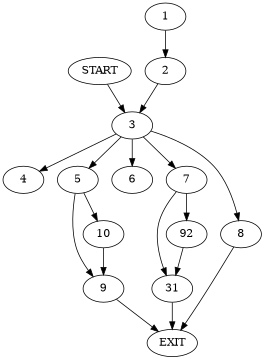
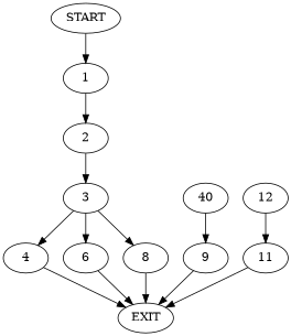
  digraph {
    n1 [label=START]
    1
    2
    n4 [label=EXIT]
    3
    4
-   5
    6
-   7
    8
    9
-   10
-   11 [label=31]
-   12 [label=92]
-   n1 -> 3
+   10 [label=40]
+   11
+   12
+   n1 -> 1
    1 -> 2
    2 -> 3
    3 -> 4
-   3 -> 5
    3 -> 6
-   3 -> 7
    3 -> 8
-   5 -> 9
-   5 -> 10
-   7 -> 11
-   7 -> 12
+   4 -> n4
+   6 -> n4
    8 -> n4
    9 -> n4
    10 -> 9
    11 -> n4
    12 -> 11
  }
